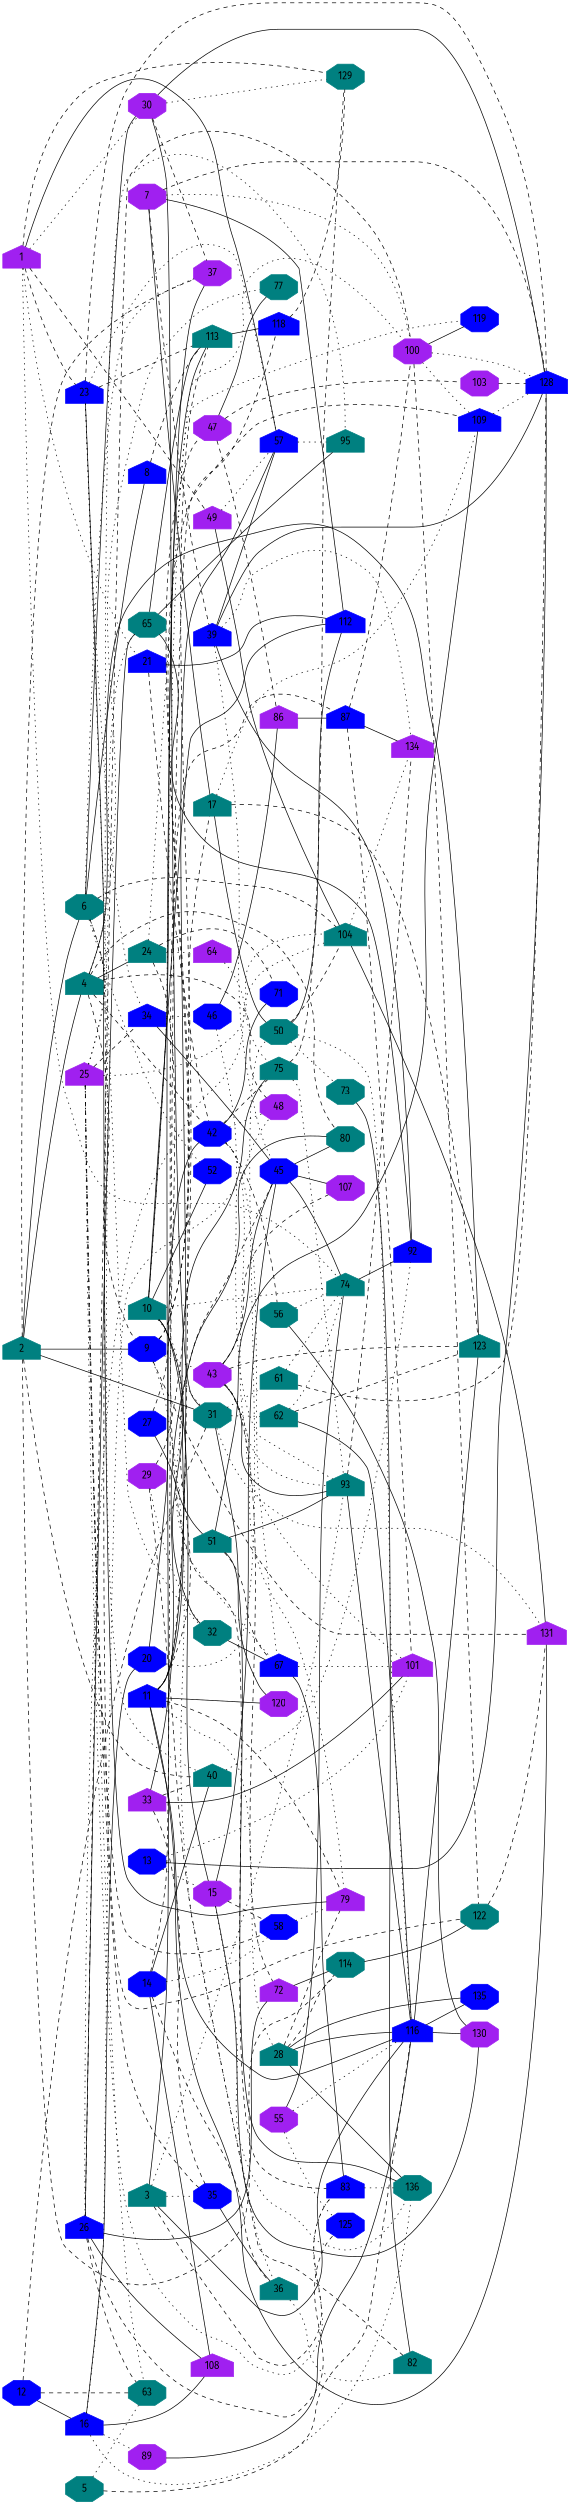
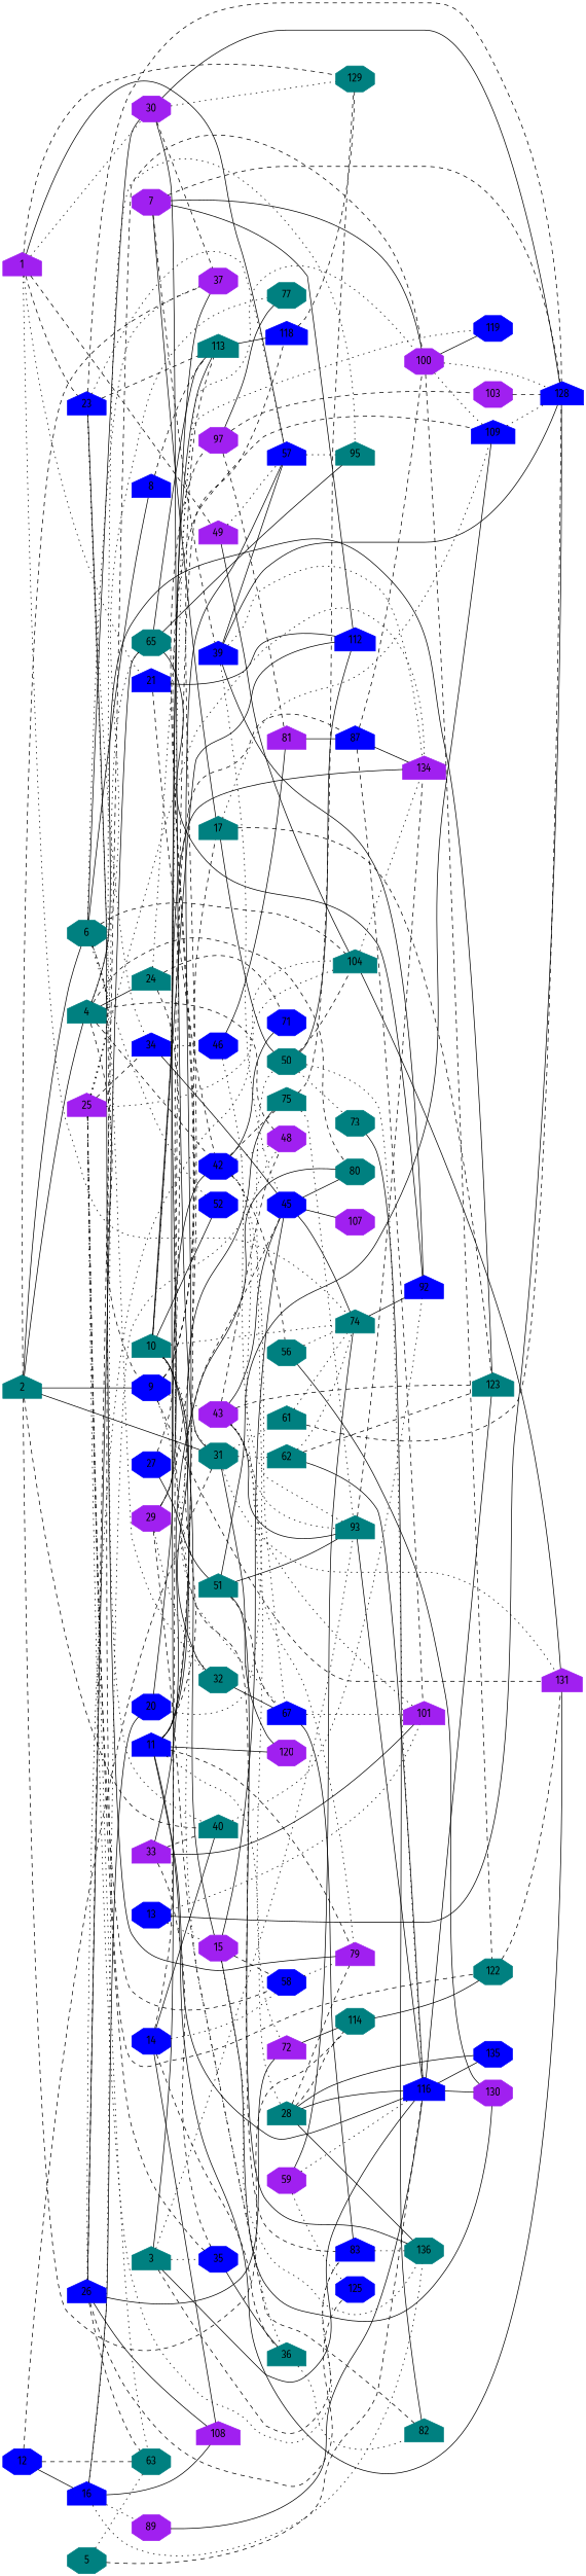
  graph {
    fontname="Fira Sans"
    rankdir=LR
    node [color=teal fontname="Fira Sans" shape=house style=filled]
    edge [fontname="Fira Sans" style=solid]
    1 [color=purple super="+18"]
    21 [color=blue]
    23 [color=blue super="+98"]
    30 [color=purple shape=octagon super="+85"]
    49 [color=purple]
    57 [color=blue super="+69"]
    74 [super="+88"]
    129 [shape=octagon super="+144"]
    42 [color=blue shape=octagon super="+138"]
    112 [color=blue]
    128 [color=blue super="+143"]
    113
    32 [shape=octagon]
    79 [color=purple super="+140"]
    34 [color=blue]
    31 [shape=octagon super="+60"]
    37 [color=purple shape=octagon]
    104 [super="+115"]
    95
    92 [color=blue]
    2 [super="+70"]
    4 [super="+96"]
    6 [shape=octagon super="+19"]
    9 [color=blue shape=octagon super="+99"]
    40 [super="+121"]
    114 [shape=octagon]
    24
    48 [color=purple shape=octagon]
    77 [shape=octagon]
    80 [shape=octagon super="+86"]
    123 [super="+133"]
    8 [color=blue]
    52 [color=blue shape=octagon]
    122 [shape=octagon]
    36
    43 [color=purple shape=octagon super="+76"]
-   47 [color=purple shape=octagon]
+   47 [color=purple shape=octagon label=97]
    109 [color=blue super="+111"]
    131 [color=purple]
    120 [color=purple shape=octagon]
    61
    62
    3 [super="+97"]
    35 [color=blue shape=octagon super="+90"]
    83 [color=blue super="+91"]
    93 [super="+102"]
    116 [color=blue super="+132"]
    136 [shape=octagon]
    134 [color=purple super="+139"]
    135 [color=blue shape=octagon]
    130 [color=purple shape=octagon]
    100 [color=purple shape=octagon super="+137"]
-   64 [color=purple]
    71 [color=blue shape=octagon]
    67 [color=blue]
    75
    56 [shape=octagon]
    5 [shape=octagon]
    63 [shape=octagon]
    7 [color=purple shape=octagon super="+41"]
    17 [super="+55"]
    39 [color=blue super="+54"]
    50 [shape=octagon super="+142"]
    45 [color=blue shape=octagon super="+53"]
    119 [color=blue shape=octagon]
    118 [color=blue]
    82
    101 [color=purple super="+124"]
    72 [color=purple super="+126"]
    107 [color=purple shape=octagon]
-   81 [color=purple label=86]
+   81 [color=purple]
    103 [color=purple shape=octagon]
    10 [super="+44"]
    15 [color=purple shape=octagon super="+68"]
    58 [color=blue shape=octagon]
    11 [color=blue super="+78"]
    28 [super="+141"]
    12 [color=blue shape=octagon super="+22"]
    16 [color=blue super="+38"]
    108 [color=purple]
    89 [color=purple shape=octagon]
    20 [color=blue shape=octagon]
    13 [color=blue shape=octagon]
    14 [color=blue shape=octagon super="+84"]
    73 [shape=octagon]
    46 [color=blue shape=octagon]
    25 [color=purple super="+66"]
    65 [shape=octagon super="+105"]
    26 [color=blue super="+127"]
    125 [color=blue shape=octagon]
    51 [super="+110"]
    27 [color=blue shape=octagon]
    87 [color=blue super="+94"]
    29 [color=purple shape=octagon]
    33 [color=purple super="+117"]
-   59 [color=purple shape=octagon label=55]
+   59 [color=purple shape=octagon]
    1 -- 21 [style=dotted]
    1 -- 23 [style=dashed]
    1 -- 30 [style=dotted]
    1 -- 49 [style=dashed]
    1 -- 57 [weight=2]
    1 -- 74 [style=dotted]
    1 -- 129 [style=dashed]
    21 -- 42 [style=dashed]
    21 -- 112
    23 -- 57 [style=dotted]
    23 -- 128 [style=dashed]
    23 -- 113 [style=dashed]
    23 -- 32 [style=dotted]
    23 -- 79
    23 -- 34 [style=dotted]
    30 -- 129 [style=dotted]
    30 -- 128
    30 -- 31
    30 -- 37 [style=dashed]
    49 -- 57 [style=dotted]
    49 -- 104
    57 -- 95 [style=dotted]
    74 -- 92
    42 -- 48 [style=dotted]
    42 -- 93 [style=dotted]
    42 -- 71
    42 -- 67 [style=dotted]
    42 -- 75 [style=dashed]
    42 -- 56 [style=dashed]
    113 -- 118
    32 -- 67
    34 -- 45
    34 -- 46 [style=dotted]
    31 -- 131 [style=dotted]
    31 -- 120
    31 -- 61 [style=dotted]
    31 -- 62 [style=dotted]
    104 -- 131
    104 -- 134 [style=dotted]
    2 -- 31
    2 -- 37 [style=dashed]
    2 -- 4
    2 -- 6
    2 -- 9
    2 -- 40 [style=dashed]
    2 -- 114 [style=dashed]
    4 -- 42 [style=dashed weight=2]
    4 -- 9 [style=dashed]
    4 -- 24
    4 -- 48 [style=dashed]
    4 -- 77 [style=dotted]
    4 -- 80 [style=dashed]
    4 -- 123
    6 -- 30
    6 -- 37 [style=dotted]
    6 -- 104 [style=dashed]
    6 -- 40 [style=dotted]
    6 -- 8
    6 -- 52 [style=dotted]
    6 -- 122 [style=dashed]
    9 -- 36 [style=dotted]
    9 -- 43 [style=dotted]
    9 -- 47 [style=dashed]
    9 -- 109 [style=dashed]
    9 -- 131 [style=dashed]
    40 -- 92 [style=dotted]
    114 -- 122
    24 -- 83 [style=dashed]
    24 -- 100 [style=dotted]
-   24 -- 64 [style=dotted]
    24 -- 71 [style=dashed]
    8 -- 113 [style=dashed]
    122 -- 131 [style=dashed]
    36 -- 82 [style=dotted]
    43 -- 79 [style=dotted weight=2]
    43 -- 123 [style=dashed]
    43 -- 93
    43 -- 45
    43 -- 101 [style=dotted]
-   43 -- 72 [style=dashed]
-   43 -- 107 [style=dashed]
+   43 -- 72 [style=dotted]
+   43 -- 48 [style=dashed]
    47 -- 77
    47 -- 81 [style=dashed]
    47 -- 103 [style=dashed]
    109 -- 128 [style=dotted]
    61 -- 74 [style=dotted]
    61 -- 128 [style=dashed]
    62 -- 74 [style=dotted]
    62 -- 123 [style=dashed]
    62 -- 116
    3 -- 37
    3 -- 35 [style=dotted]
    3 -- 83 [style=dashed]
    3 -- 93 [style=dotted]
    3 -- 116
    35 -- 36
    83 -- 136 [style=dotted]
    93 -- 116
    93 -- 134 [style=dashed]
    116 -- 123
    116 -- 135
    116 -- 130
    100 -- 128 [style=dotted]
    100 -- 122 [style=dashed]
    100 -- 109 [style=dotted]
    100 -- 119
-   64 -- 75 [style=dotted]
    67 -- 83
    67 -- 101 [style=dotted]
    75 -- 129 [style=dashed]
    75 -- 93 [style=dotted]
    56 -- 74 [style=dotted]
    56 -- 130
    5 -- 116 [style=dashed]
    5 -- 63 [style=dotted]
    7 -- 112
    7 -- 128 [style=dashed]
-   7 -- 100 [style=dotted weight=2]
+   7 -- 100 [weight=2]
    7 -- 17
    7 -- 39 [style=dashed]
    17 -- 123 [style=dashed]
    17 -- 109 [style=dotted]
    17 -- 50
    39 -- 57
    39 -- 128
    39 -- 92
    39 -- 134 [style=dotted]
    39 -- 45 [style=dotted]
    50 -- 112
    50 -- 104 [style=dashed]
    50 -- 116 [style=dotted]
    50 -- 73 [style=dotted]
    45 -- 74
    45 -- 80
    45 -- 107
    118 -- 129 [style=dashed]
    72 -- 114
    81 -- 87
    103 -- 128 [style=dashed]
    10 -- 74 [style=dotted]
    10 -- 112
    10 -- 113
    10 -- 32
    10 -- 31 [style=dotted]
    10 -- 52
    10 -- 67 [style=dotted]
    10 -- 119 [style=dotted]
    10 -- 15
    15 -- 136 [style=dotted]
    15 -- 130
    15 -- 45
    15 -- 58 [style=dashed]
    58 -- 79 [style=dotted]
    11 -- 57
    11 -- 79 [style=dashed]
    11 -- 131
    11 -- 120
    11 -- 116
    11 -- 75
    11 -- 17 [style=dashed]
    11 -- 45 [style=dashed]
    11 -- 28 [style=dotted]
    28 -- 79 [style=dashed]
    28 -- 114 [style=dashed]
    28 -- 116
    28 -- 136
    28 -- 135
    12 -- 31 [style=dashed]
    12 -- 63 [style=dashed]
    12 -- 16
    16 -- 48 [style=dotted weight=2]
    16 -- 136 [style=dotted]
    16 -- 108
    16 -- 89 [style=dotted weight=2]
    16 -- 20
    89 -- 116
    20 -- 42
    20 -- 50 [style=dotted]
    13 -- 128
    13 -- 101 [style=dotted]
    13 -- 15 [style=dotted]
    14 -- 40
    14 -- 36 [style=dashed]
    14 -- 118 [style=dashed]
    14 -- 58 [style=dotted]
    14 -- 108
    73 -- 82
    46 -- 93 [style=dotted]
    46 -- 81
    25 -- 34 [style=dashed]
    25 -- 104 [style=dotted]
    25 -- 95 [style=dotted]
    25 -- 35 [style=dashed]
    25 -- 83 [style=dotted]
+   25 -- 134 [style=dotted]
    25 -- 63 [style=dotted]
    25 -- 58 [style=dashed]
    25 -- 65 [style=dotted]
    65 -- 113
    65 -- 95
    65 -- 92
    26 -- 104 [style=dotted]
    26 -- 100 [style=dashed]
    26 -- 63 [style=dashed]
    26 -- 72
    26 -- 108
    26 -- 65
    26 -- 125 [style=dashed]
    51 -- 109
    51 -- 93
    51 -- 136
    51 -- 67 [style=dashed]
    27 -- 51
    27 -- 87 [style=dashed]
    87 -- 134
    87 -- 100 [style=dashed]
    87 -- 101 [style=dashed]
    29 -- 113 [style=dashed]
    29 -- 32 [style=dotted]
+   29 -- 134
    29 -- 82 [style=dashed]
    33 -- 40 [style=dashed]
    33 -- 80
    33 -- 35 [style=dashed]
    33 -- 101
    59 -- 74
    59 -- 116 [style=dotted]
    59 -- 125 [style=dotted]
  }
